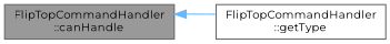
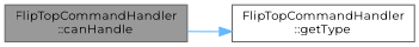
  digraph {
    rankdir=LR
    fontname=Montserrat
    node [fontname=Montserrat fontsize=10 shape=box style=filled]
    n1 [color=gray40 fillcolor=grey60 fontcolor=black height=0.2 label="FlipTopCommandHandler\l::canHandle" width=0.4]
    n2 [color=grey40 fillcolor=white height=0.2 label="FlipTopCommandHandler\l::getType" width=0.4]
-   n2 -> n1 [color=steelblue1 fontname=Montserrat fontsize=10 labelfontname=Helvetica labelfontsize=10 style=solid]
+   n1 -> n2 [color=steelblue1 fontname=Montserrat fontsize=10 labelfontname=Helvetica labelfontsize=10 style=solid]
  }
